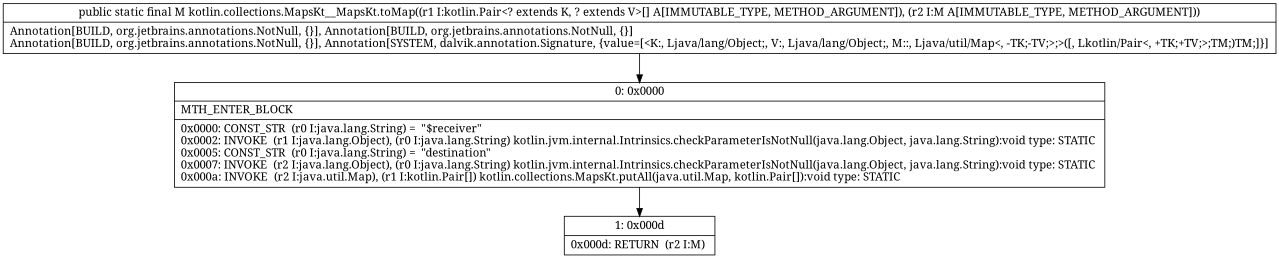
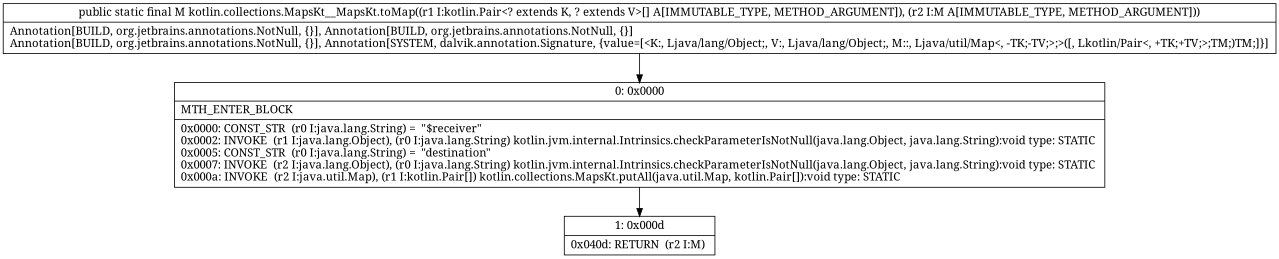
  digraph {
    fontname="Noto Serif"
    node [shape=record fontname="Noto Serif"]
    edge [fontname="Noto Serif"]
    n1 [label="{0\:\ 0x0000|MTH_ENTER_BLOCK\l|0x0000: CONST_STR  (r0 I:java.lang.String) =  \"$receiver\" \l0x0002: INVOKE  (r1 I:java.lang.Object), (r0 I:java.lang.String) kotlin.jvm.internal.Intrinsics.checkParameterIsNotNull(java.lang.Object, java.lang.String):void type: STATIC \l0x0005: CONST_STR  (r0 I:java.lang.String) =  \"destination\" \l0x0007: INVOKE  (r2 I:java.lang.Object), (r0 I:java.lang.String) kotlin.jvm.internal.Intrinsics.checkParameterIsNotNull(java.lang.Object, java.lang.String):void type: STATIC \l0x000a: INVOKE  (r2 I:java.util.Map), (r1 I:kotlin.Pair[]) kotlin.collections.MapsKt.putAll(java.util.Map, kotlin.Pair[]):void type: STATIC \l}"]
-   n2 [label="{1\:\ 0x000d|0x000d: RETURN  (r2 I:M) \l}"]
+   n2 [label="{1\:\ 0x000d|0x040d: RETURN  (r2 I:M) \l}"]
    n3 [label="{public static final M kotlin.collections.MapsKt__MapsKt.toMap((r1 I:kotlin.Pair\<? extends K, ? extends V\>[] A[IMMUTABLE_TYPE, METHOD_ARGUMENT]), (r2 I:M A[IMMUTABLE_TYPE, METHOD_ARGUMENT]))  | Annotation[BUILD, org.jetbrains.annotations.NotNull, \{\}], Annotation[BUILD, org.jetbrains.annotations.NotNull, \{\}]\lAnnotation[BUILD, org.jetbrains.annotations.NotNull, \{\}], Annotation[SYSTEM, dalvik.annotation.Signature, \{value=[\<K:, Ljava\/lang\/Object;, V:, Ljava\/lang\/Object;, M::, Ljava\/util\/Map\<, \-TK;\-TV;\>;\>([, Lkotlin\/Pair\<, +TK;+TV;\>;TM;)TM;]\}]\l}"]
    n1 -> n2
    n3 -> n1
  }
